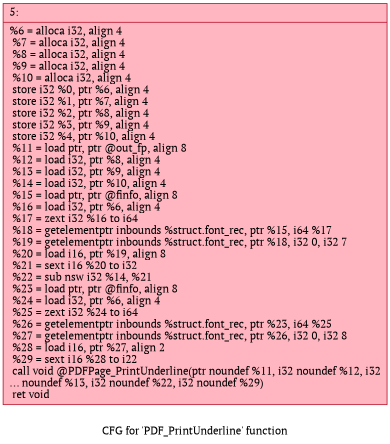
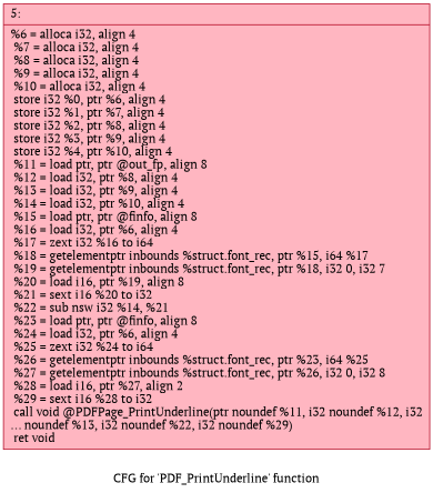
  digraph {
    label="CFG for 'PDF_PrintUnderline' function"
    fontname="PT Serif"
-   n1 [color="#b70d28ff" fillcolor=lightpink fontname="PT Serif" label="{5:\l|  %6 = alloca i32, align 4\l  %7 = alloca i32, align 4\l  %8 = alloca i32, align 4\l  %9 = alloca i32, align 4\l  %10 = alloca i32, align 4\l  store i32 %0, ptr %6, align 4\l  store i32 %1, ptr %7, align 4\l  store i32 %2, ptr %8, align 4\l  store i32 %3, ptr %9, align 4\l  store i32 %4, ptr %10, align 4\l  %11 = load ptr, ptr @out_fp, align 8\l  %12 = load i32, ptr %8, align 4\l  %13 = load i32, ptr %9, align 4\l  %14 = load i32, ptr %10, align 4\l  %15 = load ptr, ptr @finfo, align 8\l  %16 = load i32, ptr %6, align 4\l  %17 = zext i32 %16 to i64\l  %18 = getelementptr inbounds %struct.font_rec, ptr %15, i64 %17\l  %19 = getelementptr inbounds %struct.font_rec, ptr %18, i32 0, i32 7\l  %20 = load i16, ptr %19, align 8\l  %21 = sext i16 %20 to i32\l  %22 = sub nsw i32 %14, %21\l  %23 = load ptr, ptr @finfo, align 8\l  %24 = load i32, ptr %6, align 4\l  %25 = zext i32 %24 to i64\l  %26 = getelementptr inbounds %struct.font_rec, ptr %23, i64 %25\l  %27 = getelementptr inbounds %struct.font_rec, ptr %26, i32 0, i32 8\l  %28 = load i16, ptr %27, align 2\l  %29 = sext i16 %28 to i22\l  call void @PDFPage_PrintUnderline(ptr noundef %11, i32 noundef %12, i32\l... noundef %13, i32 noundef %22, i32 noundef %29)\l  ret void\l}" shape=record style=filled]
+   n1 [color="#b70d28ff" fillcolor=lightpink fontname="PT Serif" label="{5:\l|  %6 = alloca i32, align 4\l  %7 = alloca i32, align 4\l  %8 = alloca i32, align 4\l  %9 = alloca i32, align 4\l  %10 = alloca i32, align 4\l  store i32 %0, ptr %6, align 4\l  store i32 %1, ptr %7, align 4\l  store i32 %2, ptr %8, align 4\l  store i32 %3, ptr %9, align 4\l  store i32 %4, ptr %10, align 4\l  %11 = load ptr, ptr @out_fp, align 8\l  %12 = load i32, ptr %8, align 4\l  %13 = load i32, ptr %9, align 4\l  %14 = load i32, ptr %10, align 4\l  %15 = load ptr, ptr @finfo, align 8\l  %16 = load i32, ptr %6, align 4\l  %17 = zext i32 %16 to i64\l  %18 = getelementptr inbounds %struct.font_rec, ptr %15, i64 %17\l  %19 = getelementptr inbounds %struct.font_rec, ptr %18, i32 0, i32 7\l  %20 = load i16, ptr %19, align 8\l  %21 = sext i16 %20 to i32\l  %22 = sub nsw i32 %14, %21\l  %23 = load ptr, ptr @finfo, align 8\l  %24 = load i32, ptr %6, align 4\l  %25 = zext i32 %24 to i64\l  %26 = getelementptr inbounds %struct.font_rec, ptr %23, i64 %25\l  %27 = getelementptr inbounds %struct.font_rec, ptr %26, i32 0, i32 8\l  %28 = load i16, ptr %27, align 2\l  %29 = sext i16 %28 to i32\l  call void @PDFPage_PrintUnderline(ptr noundef %11, i32 noundef %12, i32\l... noundef %13, i32 noundef %22, i32 noundef %29)\l  ret void\l}" shape=record style=filled]
  }
